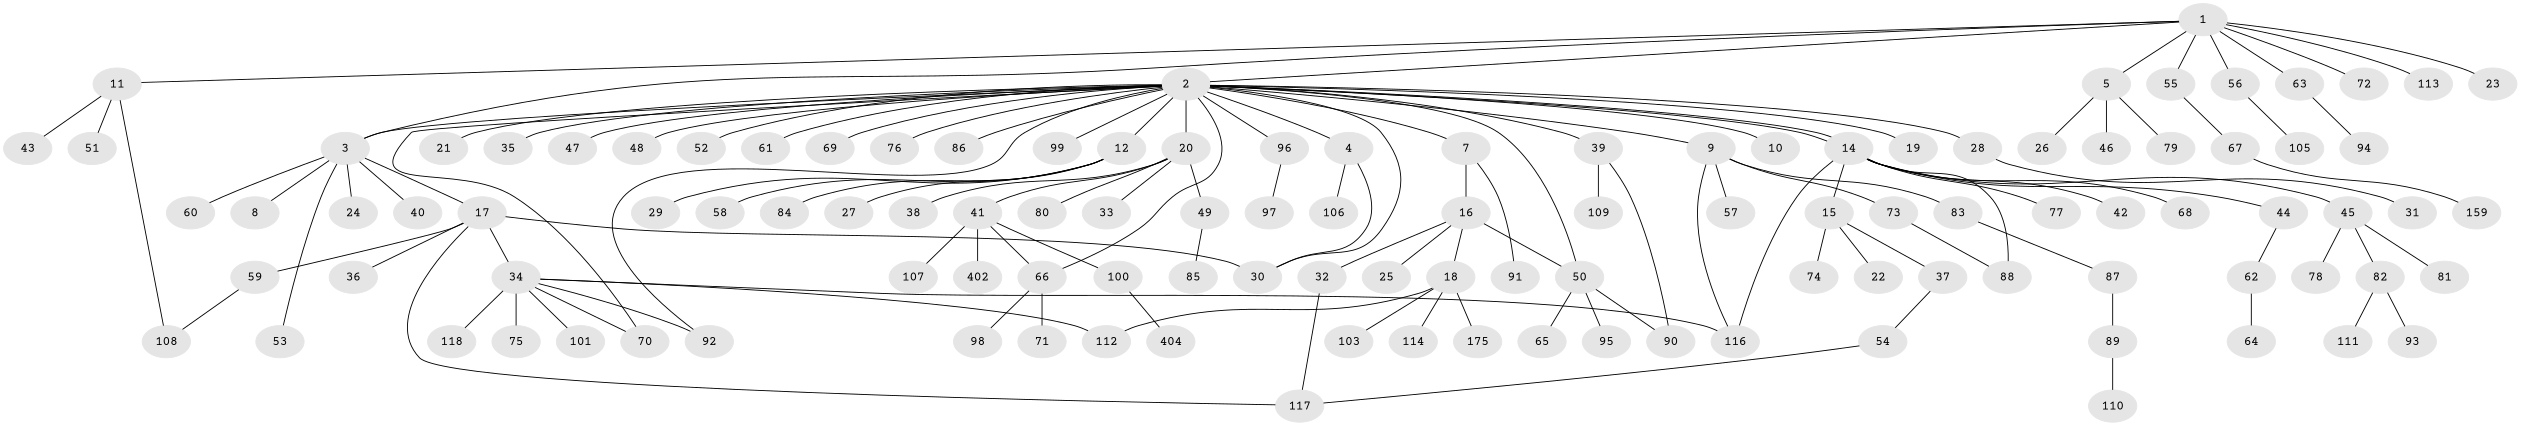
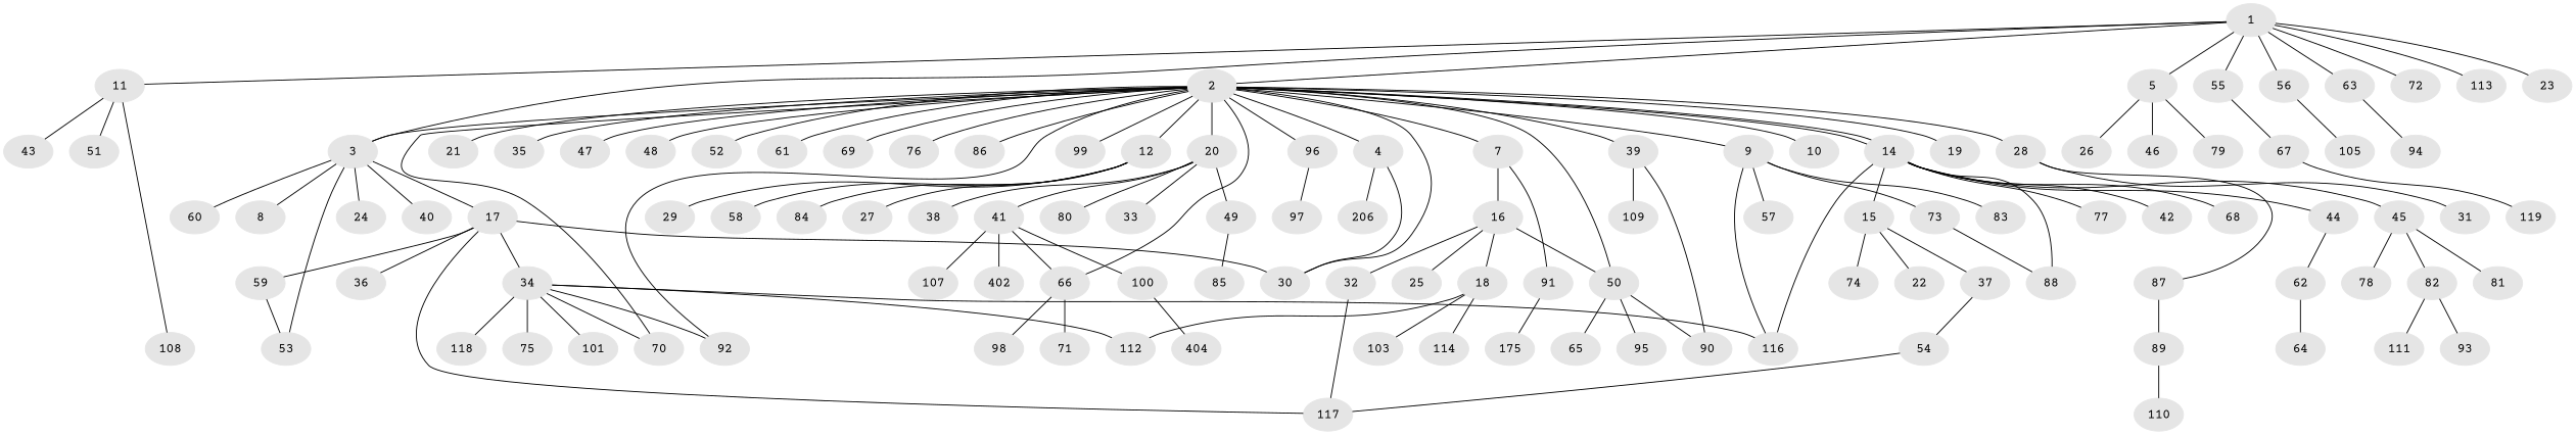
  graph {
    fontname="Courier Prime"
    node [color=gray90 fontname="Courier Prime" style=filled]
    edge [fontname="Courier Prime"]
    1
    2
    3
    5
    11
    55
    56
    63
    72
    113
    23
    4
    7
    9
    10
    12
    14
    19
    20
    21
    28
    30
    35
    39
    47
    48
    50
    52
    61
    66
    69
    70
    76
    86
    92
    96
    99
    8
    17
    24
    40
    53
    60
    26
    46
    79
    43
    51
    108
    67
    105
    94
-   106
+   106 [label=206]
    16
    91
    57
    73
    83
    116
    27
    29
    58
    84
    15
    42
    44
    45
    68
    77
    88
    33
    38
    41
    49
    80
    31
    87
    90
    109
    65
    95
    71
    98
    97
    34
    36
    59
    117
    18
    25
    32
    22
    37
    74
    62
    78
    81
    82
    54
    103
    112
    114
    n103 [label=175]
    75
    101
    118
    100
    n108 [label=402]
    107
    85
    89
    n112 [label=404]
    64
    93
    111
-   119 [label=159]
+   119
    110
    1 -- 2
    1 -- 3
    1 -- 5
    1 -- 11
    1 -- 55
    1 -- 56
    1 -- 63
    1 -- 72
    1 -- 113
    1 -- 23
    2 -- 3
    2 -- 4
    2 -- 7
    2 -- 9
    2 -- 10
    2 -- 12
    2 -- 14
    2 -- 14
    2 -- 19
    2 -- 20
    2 -- 21
    2 -- 28
    2 -- 30
    2 -- 35
    2 -- 39
    2 -- 47
    2 -- 48
    2 -- 50
    2 -- 52
    2 -- 61
    2 -- 66
    2 -- 69
    2 -- 70
    2 -- 76
    2 -- 86
    2 -- 92
    2 -- 96
    2 -- 99
    3 -- 8
    3 -- 17
    3 -- 24
    3 -- 40
    3 -- 53
    3 -- 60
    5 -- 26
    5 -- 46
    5 -- 79
    11 -- 43
    11 -- 51
    11 -- 108
    55 -- 67
    56 -- 105
    63 -- 94
    4 -- 30
    4 -- 106
    7 -- 16
    7 -- 91
    9 -- 57
    9 -- 73
    9 -- 83
    9 -- 116
    12 -- 27
    12 -- 29
    12 -- 58
    12 -- 84
    14 -- 116
    14 -- 15
    14 -- 42
    14 -- 44
    14 -- 45
    14 -- 68
    14 -- 77
    14 -- 88
    20 -- 33
    20 -- 38
    20 -- 41
    20 -- 49
    20 -- 80
    28 -- 31
-   83 -- 87
+   28 -- 87
    39 -- 90
    39 -- 109
    50 -- 90
    50 -- 65
    50 -- 95
    66 -- 71
    66 -- 98
    96 -- 97
    17 -- 30
    17 -- 34
    17 -- 36
    17 -- 59
    17 -- 117
    67 -- 119
    16 -- 50
    16 -- 18
    16 -- 25
    16 -- 32
    73 -- 88
    15 -- 22
    15 -- 37
    15 -- 74
    44 -- 62
    45 -- 78
    45 -- 81
    45 -- 82
    41 -- 66
    41 -- 100
    41 -- n108
    41 -- 107
    49 -- 85
    87 -- 89
    34 -- 70
    34 -- 92
    34 -- 116
    34 -- 112
    34 -- 75
    34 -- 101
    34 -- 118
-   59 -- 108
+   59 -- 53
    18 -- 103
    18 -- 112
    18 -- 114
-   18 -- n103
+   91 -- n103
    32 -- 117
    37 -- 54
    62 -- 64
    82 -- 93
    82 -- 111
    54 -- 117
    100 -- n112
    89 -- 110
  }
